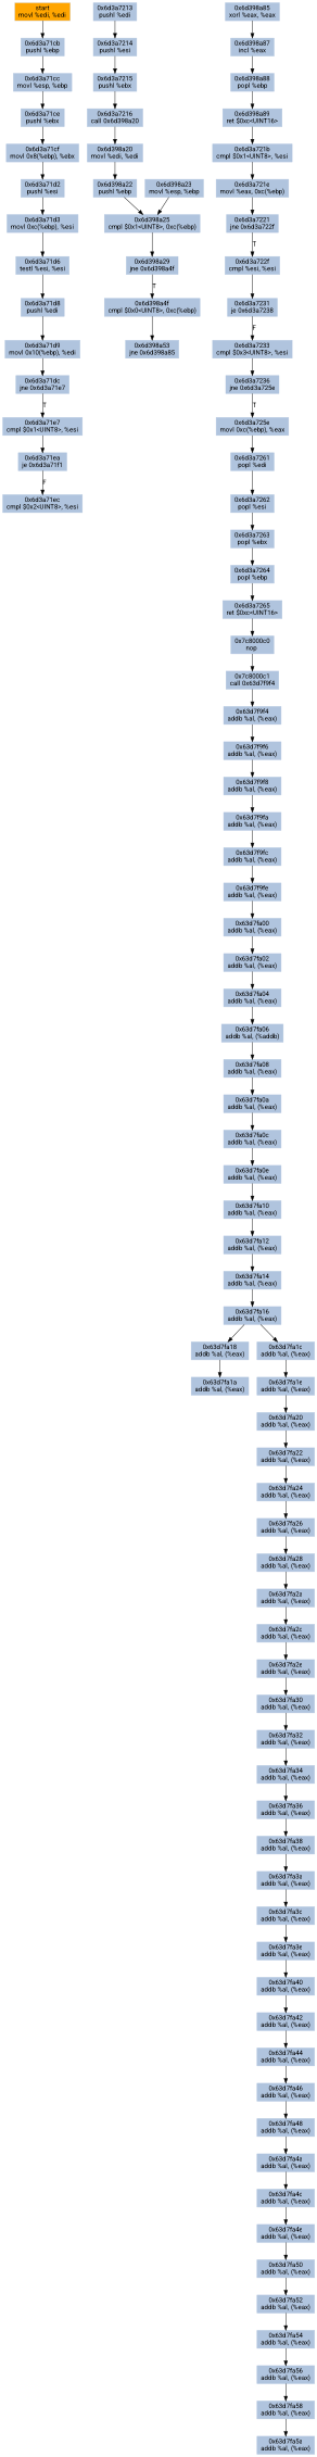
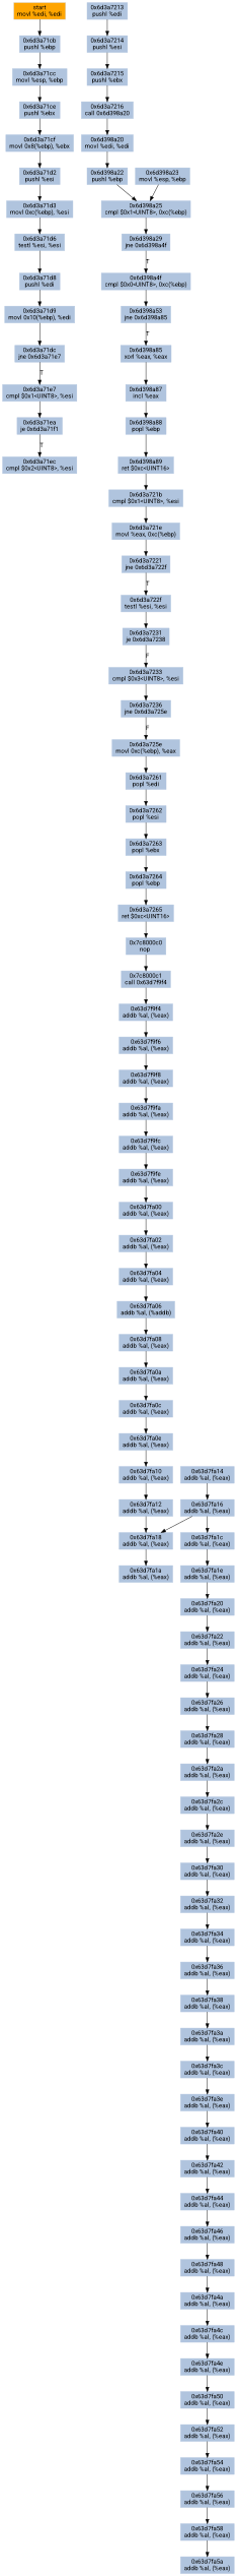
  digraph {
    fontname=Roboto
    node [color=lightsteelblue fillcolor=lightsteelblue fontname=Roboto shape=rectangle style=filled]
    edge [color="#000000" fontname=Roboto]
    n1 [color=lightgrey fillcolor=orange label="start\nmovl %edi, %edi"]
    n2 [label="0x6d3a71cb\npushl %ebp"]
    n3 [label="0x6d3a71cc\nmovl %esp, %ebp"]
    n4 [label="0x6d3a71ce\npushl %ebx"]
    n5 [label="0x6d3a71cf\nmovl 0x8(%ebp), %ebx"]
    n6 [label="0x6d3a71d2\npushl %esi"]
    n7 [label="0x6d3a71d3\nmovl 0xc(%ebp), %esi"]
    n8 [label="0x6d3a71d6\ntestl %esi, %esi"]
    n9 [label="0x6d3a71d8\npushl %edi"]
    n10 [label="0x6d3a71d9\nmovl 0x10(%ebp), %edi"]
    n11 [label="0x6d3a71dc\njne 0x6d3a71e7"]
    n12 [label="0x6d3a71e7\ncmpl $0x1<UINT8>, %esi"]
    n13 [label="0x6d3a71ea\nje 0x6d3a71f1"]
    n14 [label="0x6d3a71ec\ncmpl $0x2<UINT8>, %esi"]
    n15 [label="0x6d3a7213\npushl %edi"]
    n16 [label="0x6d3a7214\npushl %esi"]
    n17 [label="0x6d3a7215\npushl %ebx"]
    n18 [label="0x6d3a7216\ncall 0x6d398a20"]
    n19 [label="0x6d398a20\nmovl %edi, %edi"]
    n20 [label="0x6d398a22\npushl %ebp"]
    n21 [label="0x6d398a25\ncmpl $0x1<UINT8>, 0xc(%ebp)"]
    n22 [label="0x6d398a23\nmovl %esp, %ebp"]
    n23 [label="0x6d398a29\njne 0x6d398a4f"]
    n24 [label="0x6d398a4f\ncmpl $0x0<UINT8>, 0xc(%ebp)"]
    n25 [label="0x6d398a53\njne 0x6d398a85"]
    n26 [label="0x6d398a85\nxorl %eax, %eax"]
    n27 [label="0x6d398a87\nincl %eax"]
    n28 [label="0x6d398a88\npopl %ebp"]
    n29 [label="0x6d398a89\nret $0xc<UINT16>"]
    n30 [label="0x6d3a721b\ncmpl $0x1<UINT8>, %esi"]
    n31 [label="0x6d3a721e\nmovl %eax, 0xc(%ebp)"]
    n32 [label="0x6d3a7221\njne 0x6d3a722f"]
-   n33 [label="0x6d3a722f\ncmpl %esi, %esi"]
+   n33 [label="0x6d3a722f\ntestl %esi, %esi"]
    n34 [label="0x6d3a7231\nje 0x6d3a7238"]
    n35 [label="0x6d3a7233\ncmpl $0x3<UINT8>, %esi"]
    n36 [label="0x6d3a7236\njne 0x6d3a725e"]
    n37 [label="0x6d3a725e\nmovl 0xc(%ebp), %eax"]
    n38 [label="0x6d3a7261\npopl %edi"]
    n39 [label="0x6d3a7262\npopl %esi"]
    n40 [label="0x6d3a7263\npopl %ebx"]
    n41 [label="0x6d3a7264\npopl %ebp"]
    n42 [label="0x6d3a7265\nret $0xc<UINT16>"]
    n43 [label="0x7c8000c0\nnop "]
    n44 [label="0x7c8000c1\ncall 0x63d7f9f4"]
    n45 [label="0x63d7f9f4\naddb %al, (%eax)"]
    n46 [label="0x63d7f9f6\naddb %al, (%eax)"]
    n47 [label="0x63d7f9f8\naddb %al, (%eax)"]
    n48 [label="0x63d7f9fa\naddb %al, (%eax)"]
    n49 [label="0x63d7f9fc\naddb %al, (%eax)"]
    n50 [label="0x63d7f9fe\naddb %al, (%eax)"]
    n51 [label="0x63d7fa00\naddb %al, (%eax)"]
    n52 [label="0x63d7fa02\naddb %al, (%eax)"]
    n53 [label="0x63d7fa04\naddb %al, (%eax)"]
    n54 [label="0x63d7fa06\naddb %al, (%addb)"]
    n55 [label="0x63d7fa08\naddb %al, (%eax)"]
    n56 [label="0x63d7fa0a\naddb %al, (%eax)"]
    n57 [label="0x63d7fa0c\naddb %al, (%eax)"]
    n58 [label="0x63d7fa0e\naddb %al, (%eax)"]
    n59 [label="0x63d7fa10\naddb %al, (%eax)"]
    n60 [label="0x63d7fa12\naddb %al, (%eax)"]
    n61 [label="0x63d7fa14\naddb %al, (%eax)"]
    n62 [label="0x63d7fa16\naddb %al, (%eax)"]
    n63 [label="0x63d7fa18\naddb %al, (%eax)"]
    n64 [label="0x63d7fa1c\naddb %al, (%eax)"]
    n65 [label="0x63d7fa1a\naddb %al, (%eax)"]
    n66 [label="0x63d7fa1e\naddb %al, (%eax)"]
    n67 [label="0x63d7fa20\naddb %al, (%eax)"]
    n68 [label="0x63d7fa22\naddb %al, (%eax)"]
    n69 [label="0x63d7fa24\naddb %al, (%eax)"]
    n70 [label="0x63d7fa26\naddb %al, (%eax)"]
    n71 [label="0x63d7fa28\naddb %al, (%eax)"]
    n72 [label="0x63d7fa2a\naddb %al, (%eax)"]
    n73 [label="0x63d7fa2c\naddb %al, (%eax)"]
    n74 [label="0x63d7fa2e\naddb %al, (%eax)"]
    n75 [label="0x63d7fa30\naddb %al, (%eax)"]
    n76 [label="0x63d7fa32\naddb %al, (%eax)"]
    n77 [label="0x63d7fa34\naddb %al, (%eax)"]
    n78 [label="0x63d7fa36\naddb %al, (%eax)"]
    n79 [label="0x63d7fa38\naddb %al, (%eax)"]
    n80 [label="0x63d7fa3a\naddb %al, (%eax)"]
    n81 [label="0x63d7fa3c\naddb %al, (%eax)"]
    n82 [label="0x63d7fa3e\naddb %al, (%eax)"]
    n83 [label="0x63d7fa40\naddb %al, (%eax)"]
    n84 [label="0x63d7fa42\naddb %al, (%eax)"]
    n85 [label="0x63d7fa44\naddb %al, (%eax)"]
    n86 [label="0x63d7fa46\naddb %al, (%eax)"]
    n87 [label="0x63d7fa48\naddb %al, (%eax)"]
    n88 [label="0x63d7fa4a\naddb %al, (%eax)"]
    n89 [label="0x63d7fa4c\naddb %al, (%eax)"]
    n90 [label="0x63d7fa4e\naddb %al, (%eax)"]
    n91 [label="0x63d7fa50\naddb %al, (%eax)"]
    n92 [label="0x63d7fa52\naddb %al, (%eax)"]
    n93 [label="0x63d7fa54\naddb %al, (%eax)"]
    n94 [label="0x63d7fa56\naddb %al, (%eax)"]
    n95 [label="0x63d7fa58\naddb %al, (%eax)"]
    n96 [label="0x63d7fa5a\naddb %al, (%eax)"]
    n1 -> n2
    n2 -> n3
    n3 -> n4
    n4 -> n5
    n5 -> n6
    n6 -> n7
    n7 -> n8
    n8 -> n9
    n9 -> n10
    n10 -> n11
    n11 -> n12 [label=T]
    n12 -> n13
-   n13 -> n14 [label=F]
+   n13 -> n14 [label=T]
    n15 -> n16
    n16 -> n17
    n17 -> n18
    n18 -> n19
    n19 -> n20
    n20 -> n21
    n21 -> n23
    n22 -> n21
    n23 -> n24 [label=T]
    n24 -> n25
+   n25 -> n26 [label=T]
    n26 -> n27
    n27 -> n28
    n28 -> n29
    n29 -> n30
    n30 -> n31
    n31 -> n32
    n32 -> n33 [label=T]
    n33 -> n34
    n34 -> n35 [label=F]
    n35 -> n36
-   n36 -> n37 [label=T]
+   n36 -> n37 [label=F]
    n37 -> n38
    n38 -> n39
    n39 -> n40
    n40 -> n41
    n41 -> n42
    n42 -> n43
    n43 -> n44
    n44 -> n45
    n45 -> n46
    n46 -> n47
    n47 -> n48
    n48 -> n49
    n49 -> n50
    n50 -> n51
    n51 -> n52
    n52 -> n53
    n53 -> n54
    n54 -> n55
    n55 -> n56
    n56 -> n57
    n57 -> n58
    n58 -> n59
    n59 -> n60
-   n60 -> n61
+   n60 -> n63
    n61 -> n62
    n62 -> n63
    n62 -> n64
    n63 -> n65
    n64 -> n66
    n66 -> n67
    n67 -> n68
    n68 -> n69
    n69 -> n70
    n70 -> n71
    n71 -> n72
    n72 -> n73
    n73 -> n74
    n74 -> n75
    n75 -> n76
    n76 -> n77
    n77 -> n78
    n78 -> n79
    n79 -> n80
    n80 -> n81
    n81 -> n82
    n82 -> n83
    n83 -> n84
    n84 -> n85
    n85 -> n86
    n86 -> n87
    n87 -> n88
    n88 -> n89
    n89 -> n90
    n90 -> n91
    n91 -> n92
    n92 -> n93
    n93 -> n94
    n94 -> n95
    n95 -> n96
  }
